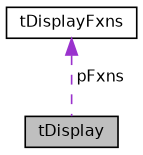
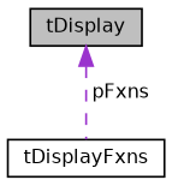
  digraph {
    node [color=black fontname=Helvetica fontsize=10 shape=record style=filled]
    n1 [fillcolor=grey75 fontcolor=black height=0.2 label=tDisplay width=0.4]
    n2 [fillcolor=white height=0.2 label=tDisplayFxns width=0.4]
-   n2 -> n1 [color=darkorchid3 dir=back fontname=Helvetica fontsize=10 label=" pFxns" labelfontname=Helvetica labelfontsize=10 style=dashed]
+   n1 -> n2 [color=darkorchid3 dir=back fontname=Helvetica fontsize=10 label=" pFxns" labelfontname=Helvetica labelfontsize=10 style=dashed]
  }
